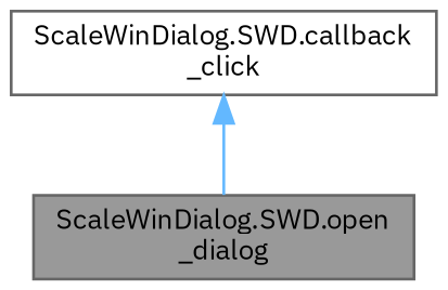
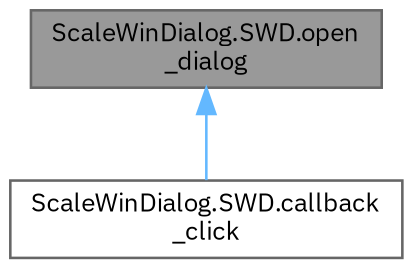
  digraph {
    rankdir=TB
    fontname="IBM Plex Sans"
    node [fontname="IBM Plex Sans" fontsize=10 shape=box style=filled]
    n1 [color=gray40 fillcolor=grey60 fontcolor=black height=0.2 label="ScaleWinDialog.SWD.open\l_dialog" width=0.4]
    n2 [color=grey40 fillcolor=white height=0.2 label="ScaleWinDialog.SWD.callback\l_click" width=0.4]
-   n2 -> n1 [color=steelblue1 dir=back fontname="IBM Plex Sans" fontsize=10 labelfontname=Helvetica labelfontsize=10 style=solid]
+   n1 -> n2 [color=steelblue1 dir=back fontname="IBM Plex Sans" fontsize=10 labelfontname=Helvetica labelfontsize=10 style=solid]
  }
